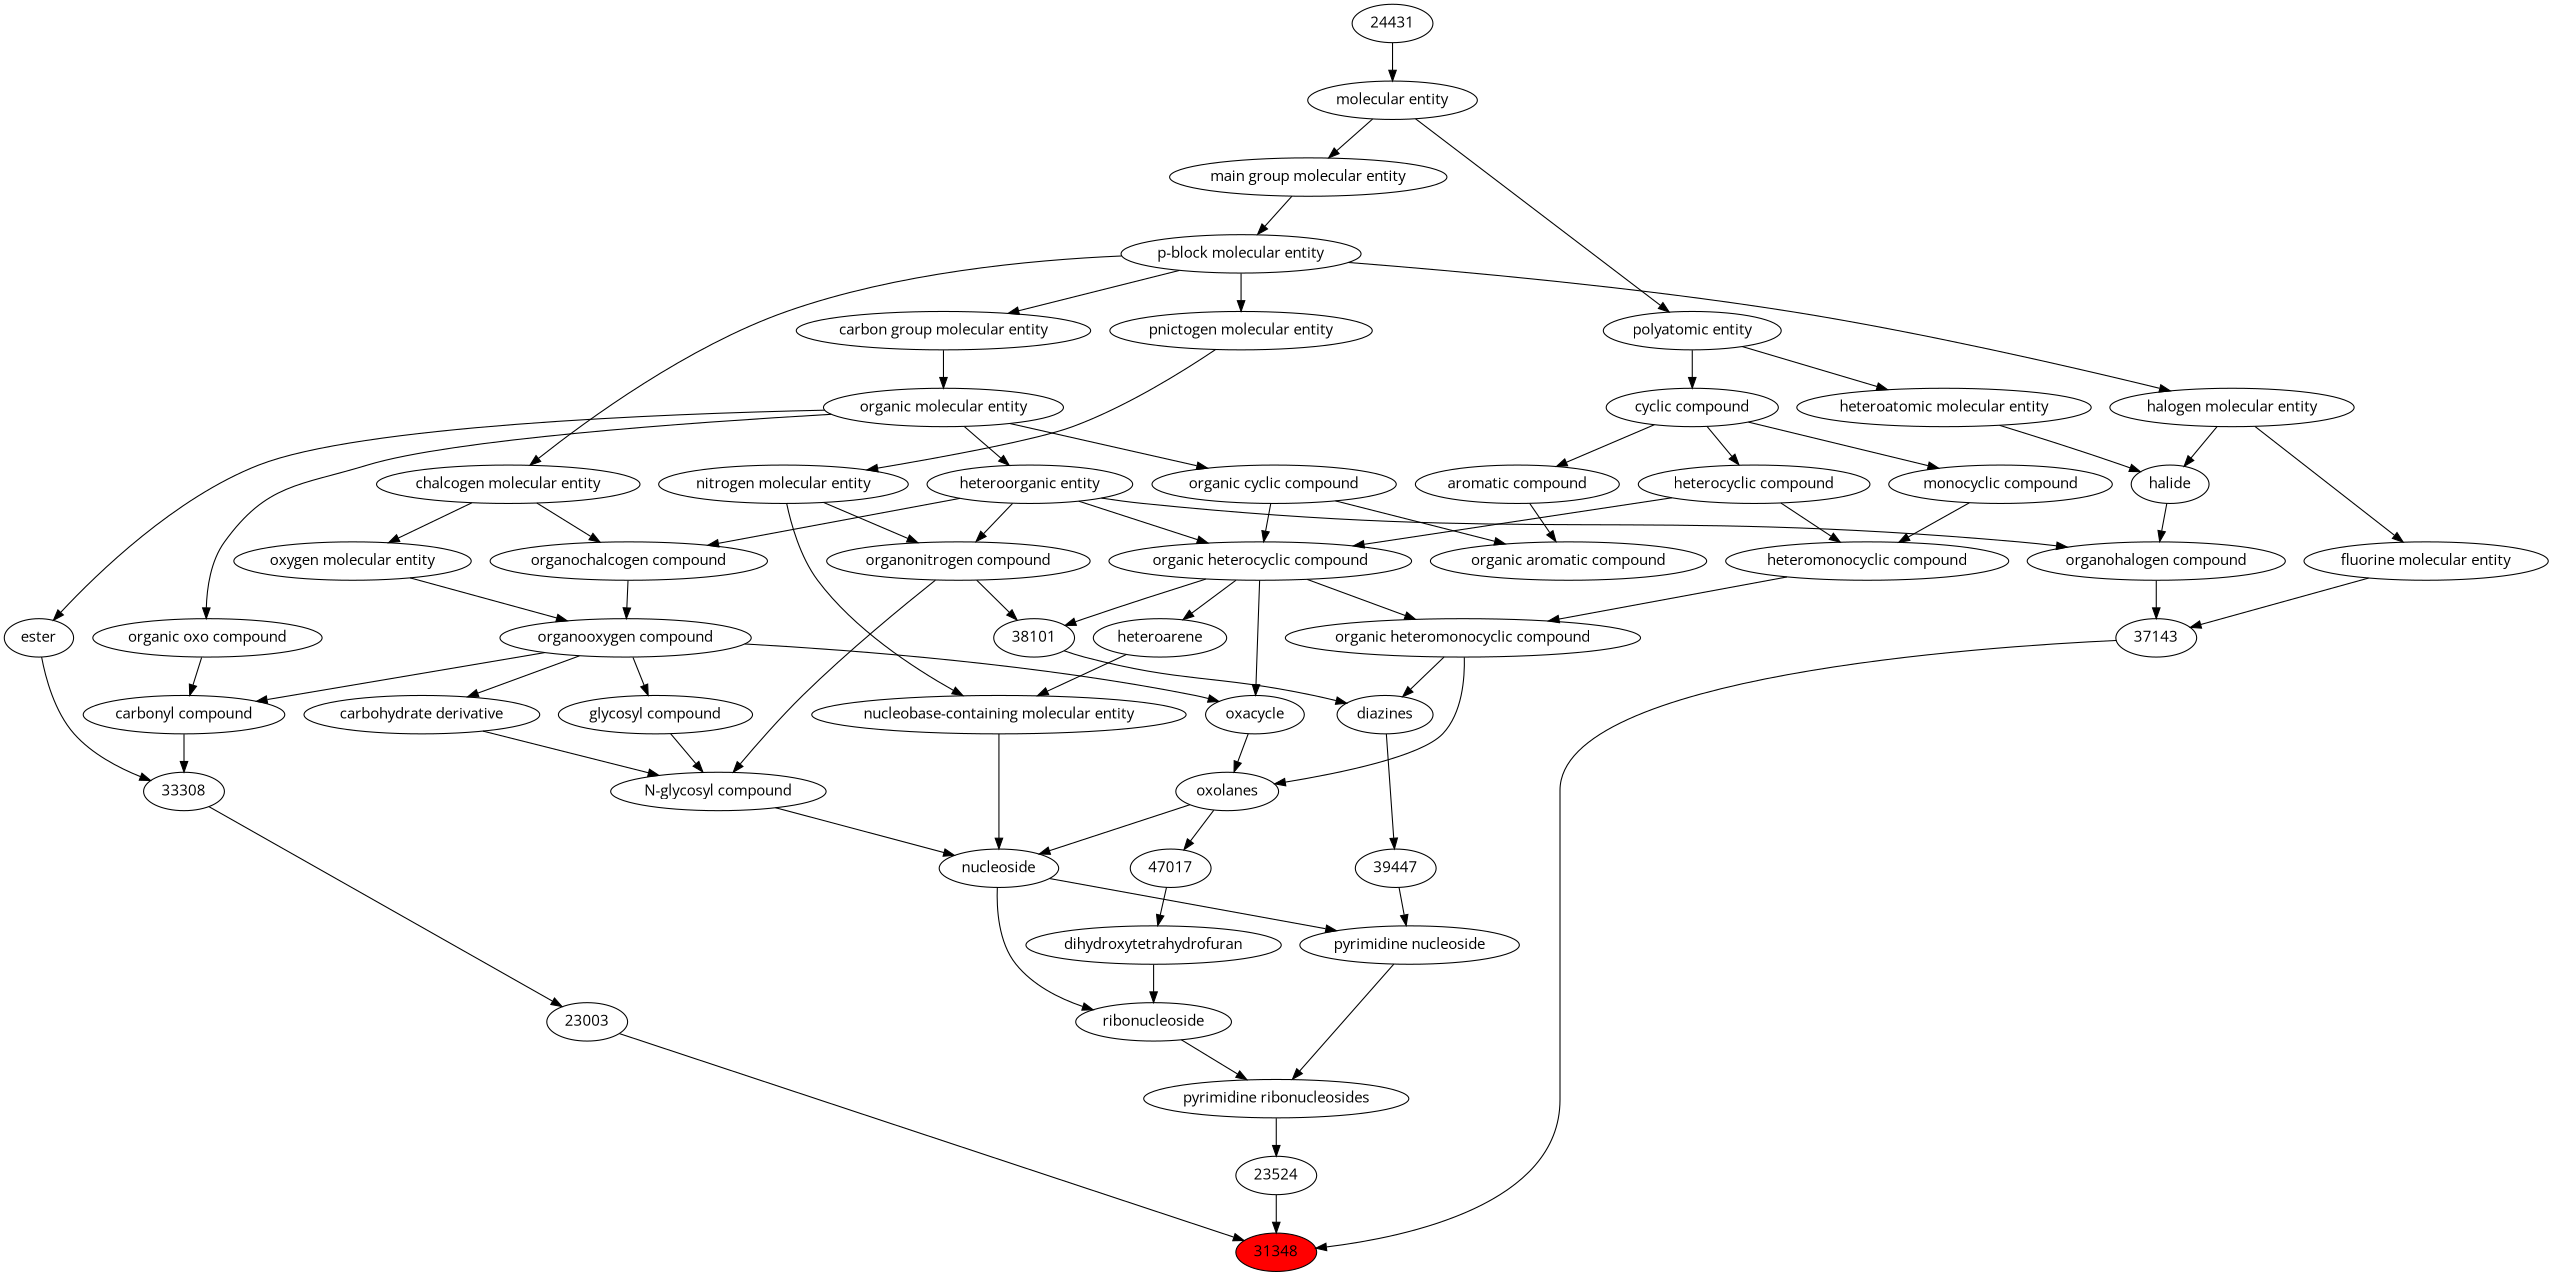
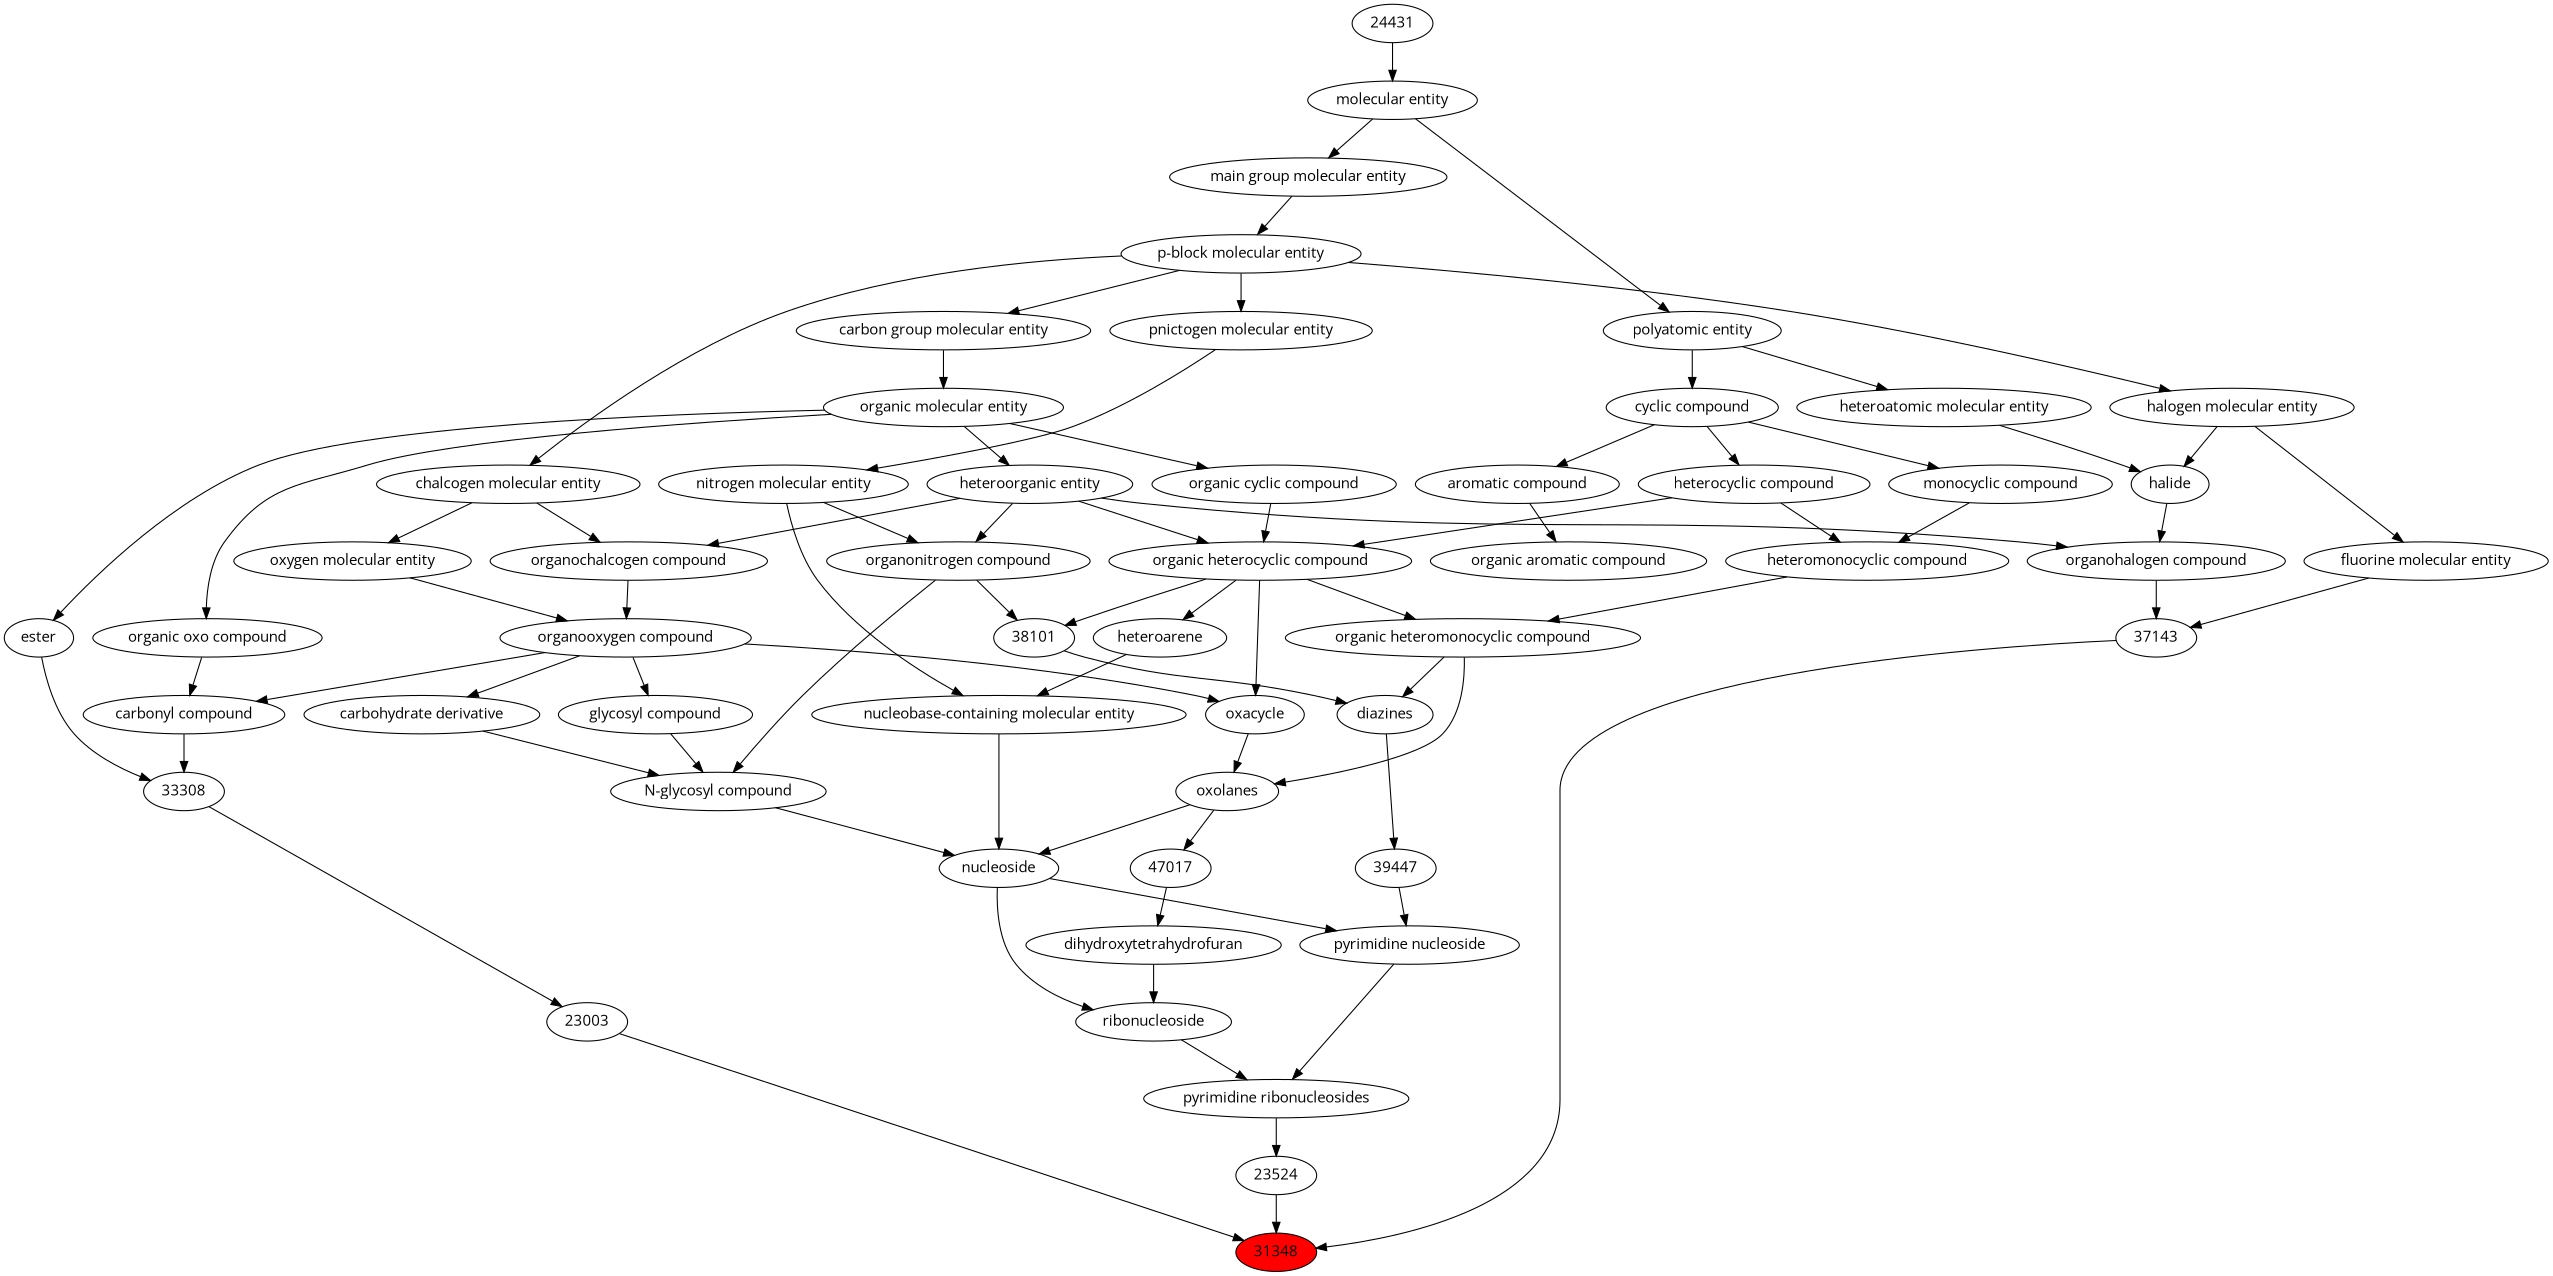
  digraph {
    fontname="Open Sans"
    node [fontname="Open Sans"]
    edge [fontname="Open Sans"]
    n1 [fillcolor=red label=31348 style=filled]
    n2 [label=23524]
    n3 [label=23003]
    n4 [label=37143]
    n5 [label="pyrimidine ribonucleosides"]
    n6 [label=33308]
    n7 [label="organohalogen compound"]
    n8 [label="fluorine molecular entity"]
    n9 [label="pyrimidine nucleoside"]
    n10 [label=ribonucleoside]
    n11 [label="carbonyl compound"]
    n12 [label=ester]
    n13 [label="heteroorganic entity"]
    n14 [label="organochalcogen compound"]
    n15 [label="organonitrogen compound"]
    n16 [label="organic heterocyclic compound"]
    n17 [label="organooxygen compound"]
    n18 [label="N-glycosyl compound"]
    n19 [label=38101]
    n20 [label=oxacycle]
    n21 [label="organic heteromonocyclic compound"]
    n22 [label=heteroarene]
    n23 [label=halide]
    n24 [label="halogen molecular entity"]
    n25 [label=39447]
    n26 [label=nucleoside]
    n27 [label=dihydroxytetrahydrofuran]
    n28 [label="organic oxo compound"]
    n29 [label="glycosyl compound"]
    n30 [label="carbohydrate derivative"]
    n31 [label=oxolanes]
    n32 [label="organic molecular entity"]
    n33 [label="organic cyclic compound"]
    n34 [label="organic aromatic compound"]
    n35 [label="heteroatomic molecular entity"]
    n36 [label="p-block molecular entity"]
    n37 [label="carbon group molecular entity"]
    n38 [label="chalcogen molecular entity"]
    n39 [label="pnictogen molecular entity"]
    n40 [label="oxygen molecular entity"]
    n41 [label="nitrogen molecular entity"]
    n42 [label=diazines]
    n43 [label=47017]
    n44 [label="nucleobase-containing molecular entity"]
    n45 [label="polyatomic entity"]
    n46 [label="cyclic compound"]
    n47 [label="heterocyclic compound"]
    n48 [label="monocyclic compound"]
    n49 [label="aromatic compound"]
    n50 [label="main group molecular entity"]
    n51 [label="molecular entity"]
    n52 [label="heteromonocyclic compound"]
    n53 [label=24431]
    n2 -> n1
    n3 -> n1
    n4 -> n1
    n5 -> n2
    n6 -> n3
    n7 -> n4
    n8 -> n4
    n9 -> n5
    n10 -> n5
    n11 -> n6
    n12 -> n6
    n13 -> n7
    n13 -> n14
    n13 -> n15
    n13 -> n16
    n14 -> n17
    n15 -> n18
    n15 -> n19
    n16 -> n19
    n16 -> n20
    n16 -> n21
    n16 -> n22
    n17 -> n11
    n17 -> n20
    n17 -> n29
    n17 -> n30
    n18 -> n26
    n19 -> n42
    n20 -> n31
    n21 -> n31
    n21 -> n42
    n22 -> n44
    n23 -> n7
    n24 -> n8
    n24 -> n23
    n25 -> n9
    n26 -> n9
    n26 -> n10
    n27 -> n10
    n28 -> n11
    n29 -> n18
    n30 -> n18
    n31 -> n26
    n31 -> n43
    n32 -> n12
    n32 -> n13
    n32 -> n28
    n32 -> n33
    n33 -> n16
-   n33 -> n34
    n35 -> n23
    n36 -> n24
    n36 -> n37
    n36 -> n38
    n36 -> n39
    n37 -> n32
    n38 -> n14
    n38 -> n40
    n39 -> n41
    n40 -> n17
    n41 -> n15
    n41 -> n44
    n42 -> n25
    n43 -> n27
    n44 -> n26
    n45 -> n35
    n45 -> n46
    n46 -> n47
    n46 -> n48
    n46 -> n49
    n47 -> n16
    n47 -> n52
    n48 -> n52
    n49 -> n34
    n50 -> n36
    n51 -> n45
    n51 -> n50
    n52 -> n21
    n53 -> n51
  }
